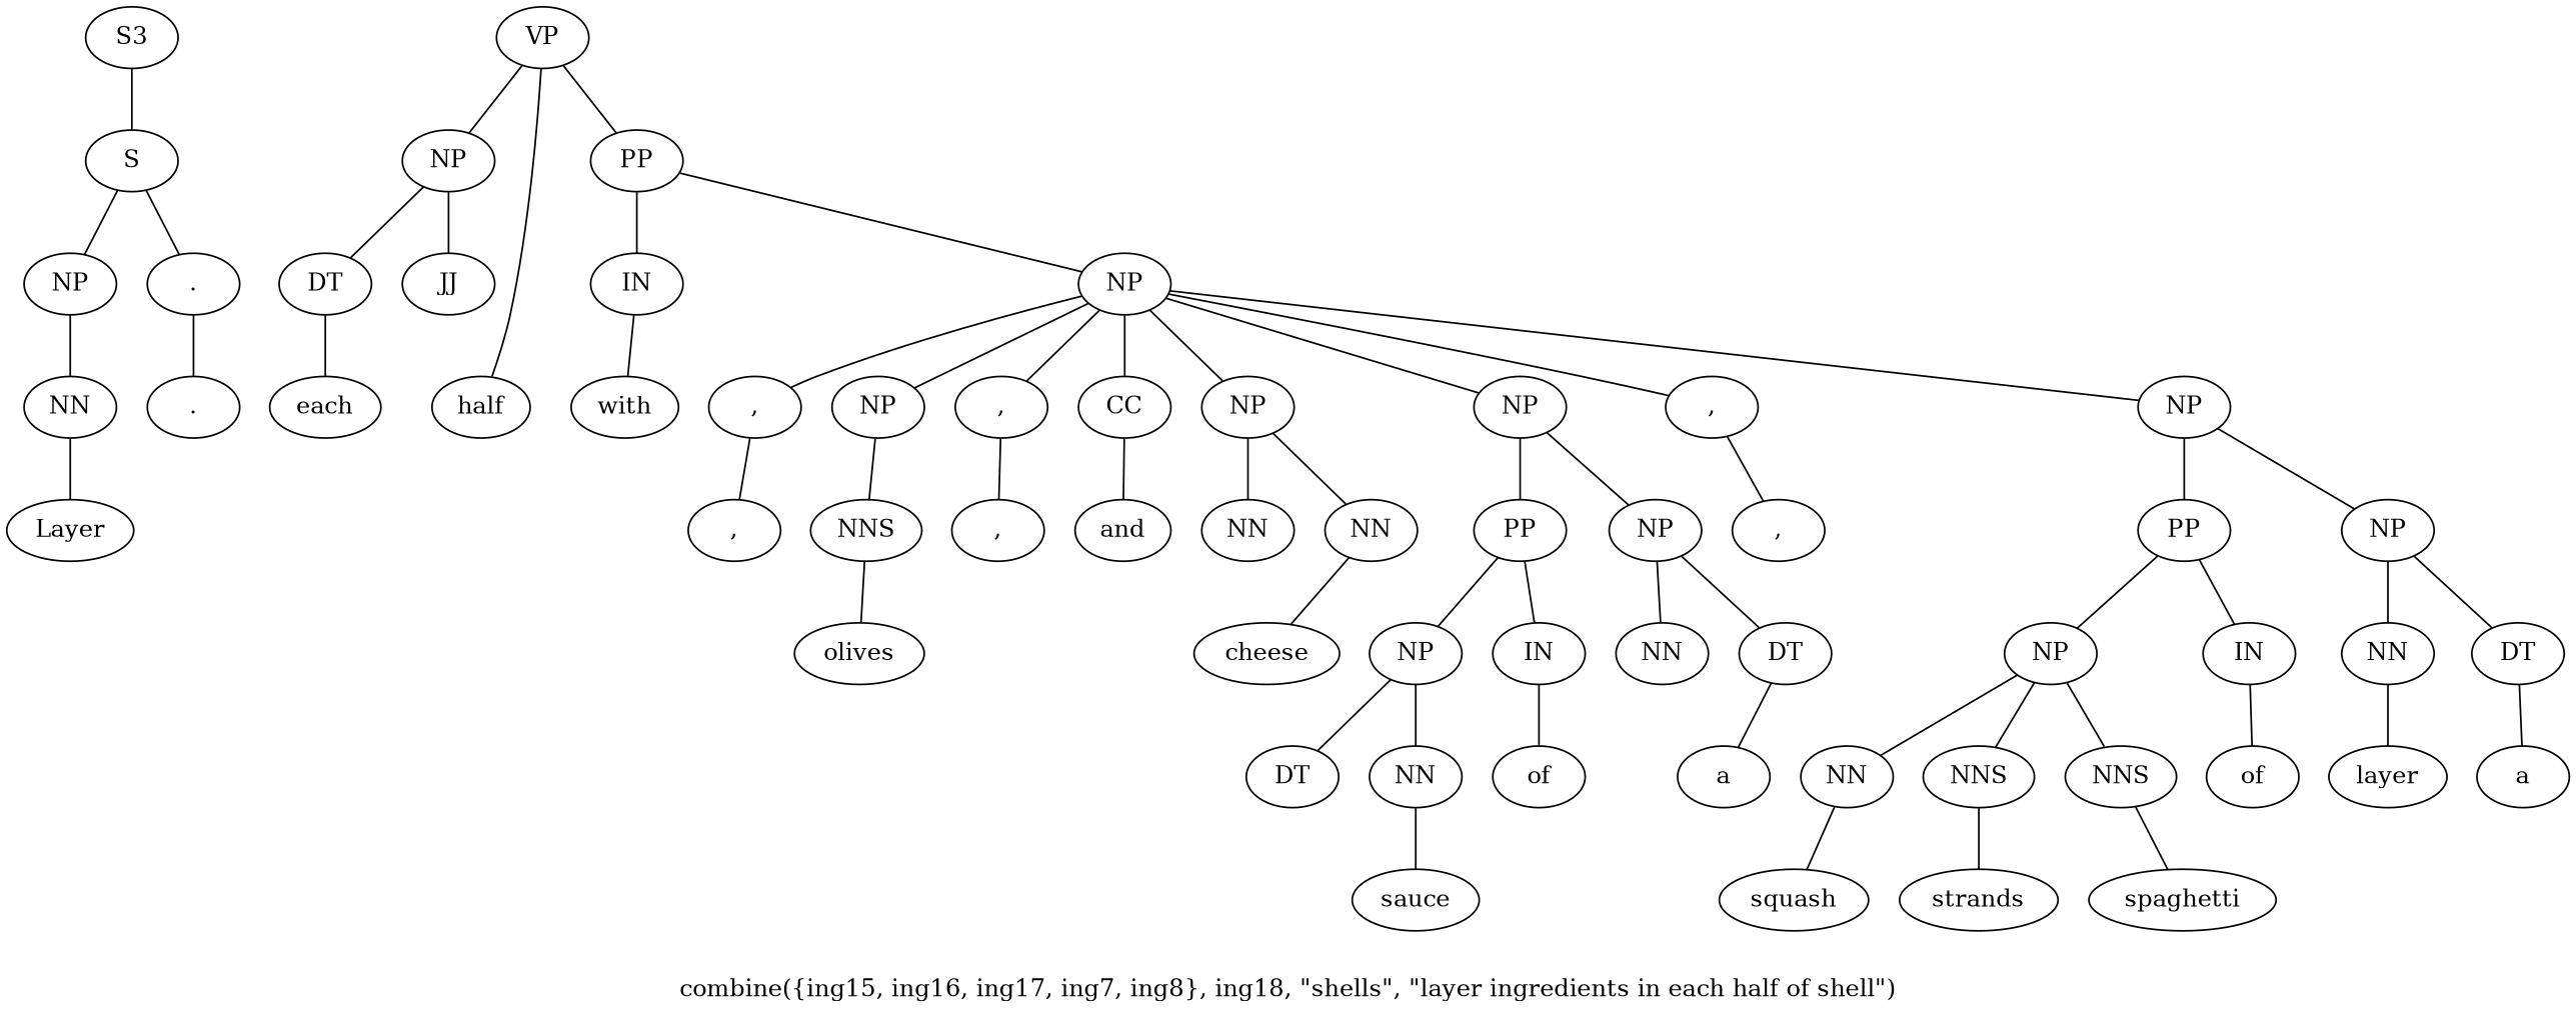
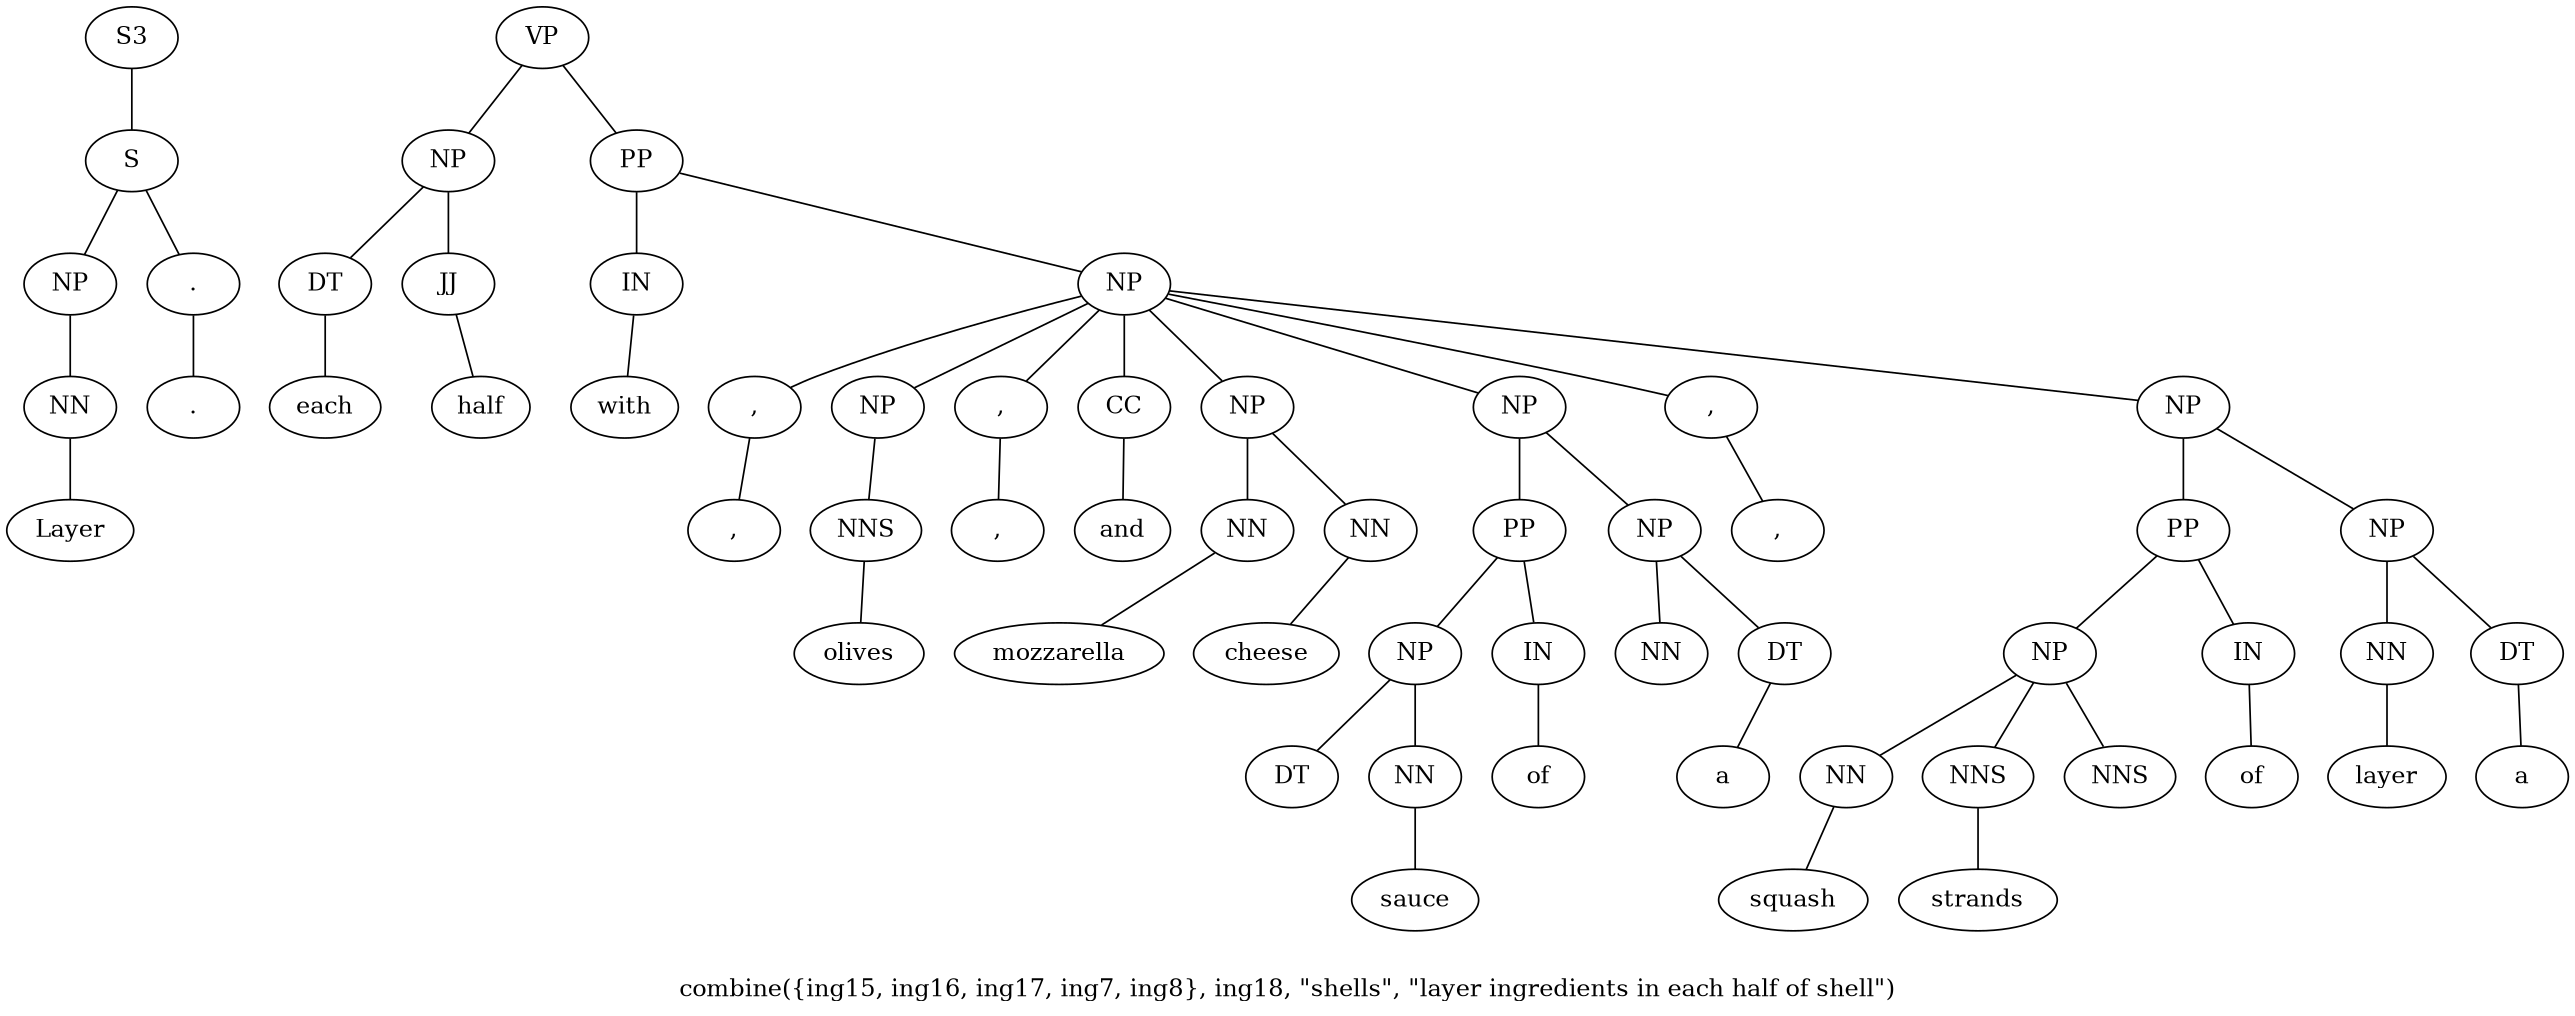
  graph {
    label="combine({ing15, ing16, ing17, ing7, ing8}, ing18, \"shells\", \"layer ingredients in each half of shell\")"
    n1 [label=S3]
    n2 [label=S]
    n3 [label=NP]
    n4 [label="."]
    n5 [label=NN]
    n6 [label=VP]
    n7 [label=NP]
    n8 [label=PP]
    n9 [label="."]
    n10 [label=Layer]
    n11 [label=DT]
    n12 [label=JJ]
    n13 [label=IN]
    n14 [label=NP]
    n15 [label=each]
    n16 [label=half]
    n17 [label=with]
    n18 [label=NP]
    n19 [label=","]
    n20 [label=NP]
    n21 [label=","]
    n22 [label=NP]
    n23 [label=","]
    n24 [label=CC]
    n25 [label=NP]
    n26 [label=NP]
    n27 [label=PP]
    n28 [label=","]
    n29 [label=NP]
    n30 [label=PP]
    n31 [label=","]
    n32 [label=NNS]
    n33 [label=","]
    n34 [label=and]
    n35 [label=NN]
    n36 [label=NN]
    n37 [label=DT]
    n38 [label=NN]
    n39 [label=IN]
    n40 [label=NP]
    n41 [label=a]
    n42 [label=of]
    n43 [label=DT]
    n44 [label=NN]
    n45 [label=sauce]
    n46 [label=DT]
    n47 [label=NN]
    n48 [label=IN]
    n49 [label=NP]
    n50 [label=a]
    n51 [label=layer]
    n52 [label=of]
    n53 [label=NNS]
    n54 [label=NN]
    n55 [label=NNS]
-   n56 [label=spaghetti]
    n57 [label=squash]
    n58 [label=strands]
    n59 [label=olives]
+   n60 [label=mozzarella]
    n61 [label=cheese]
    n1 -- n2
    n2 -- n3
    n2 -- n4
    n3 -- n5
    n4 -- n9
    n5 -- n10
    n6 -- n7
    n6 -- n8
    n7 -- n11
    n7 -- n12
    n8 -- n13
    n8 -- n14
    n11 -- n15
-   n6 -- n16
+   n12 -- n16
    n13 -- n17
    n14 -- n18
    n14 -- n19
    n14 -- n20
    n14 -- n21
    n14 -- n22
    n14 -- n23
    n14 -- n24
    n14 -- n25
    n18 -- n26
    n18 -- n27
    n19 -- n28
    n20 -- n29
    n20 -- n30
    n21 -- n31
    n22 -- n32
    n23 -- n33
    n24 -- n34
    n25 -- n35
    n25 -- n36
    n26 -- n37
    n26 -- n38
    n27 -- n39
    n27 -- n40
    n29 -- n46
    n29 -- n47
    n30 -- n48
    n30 -- n49
    n32 -- n59
+   n35 -- n60
    n36 -- n61
    n37 -- n41
    n39 -- n42
    n40 -- n43
    n40 -- n44
    n44 -- n45
    n46 -- n50
    n47 -- n51
    n48 -- n52
    n49 -- n53
    n49 -- n54
    n49 -- n55
-   n53 -- n56
    n54 -- n57
    n55 -- n58
  }
